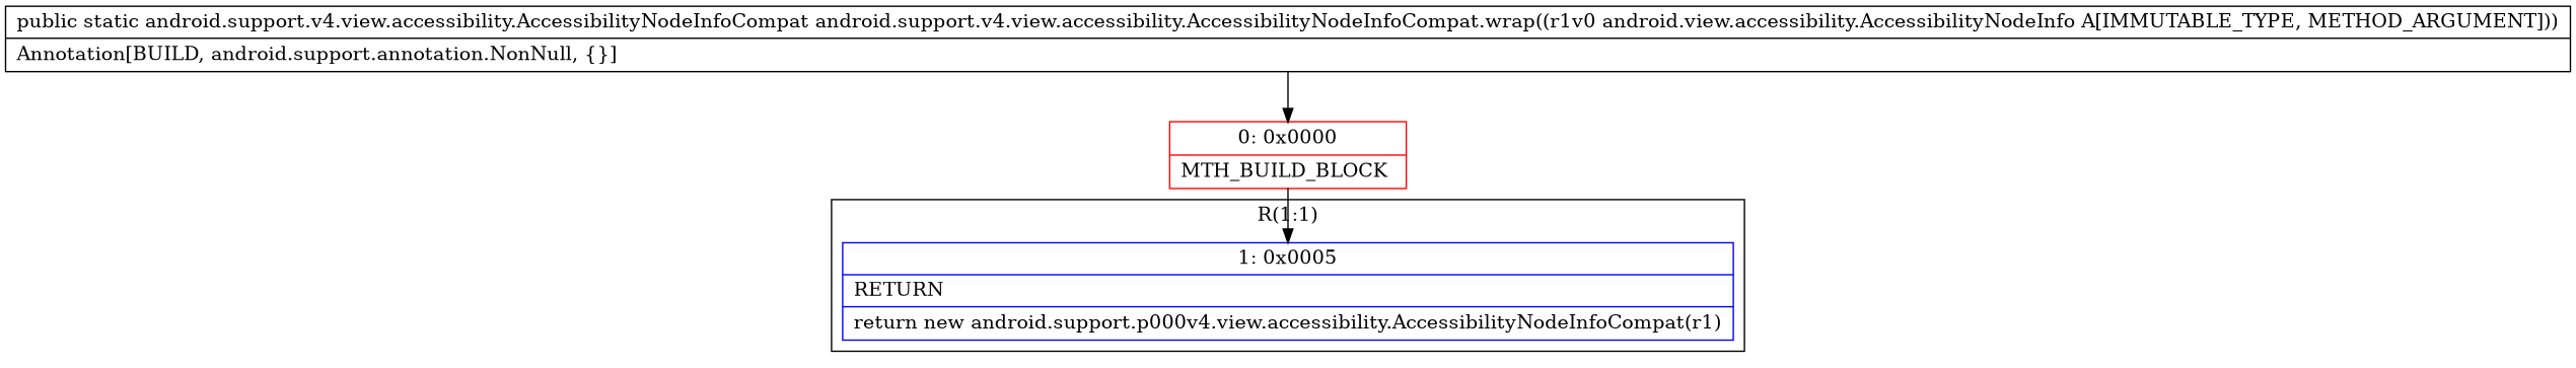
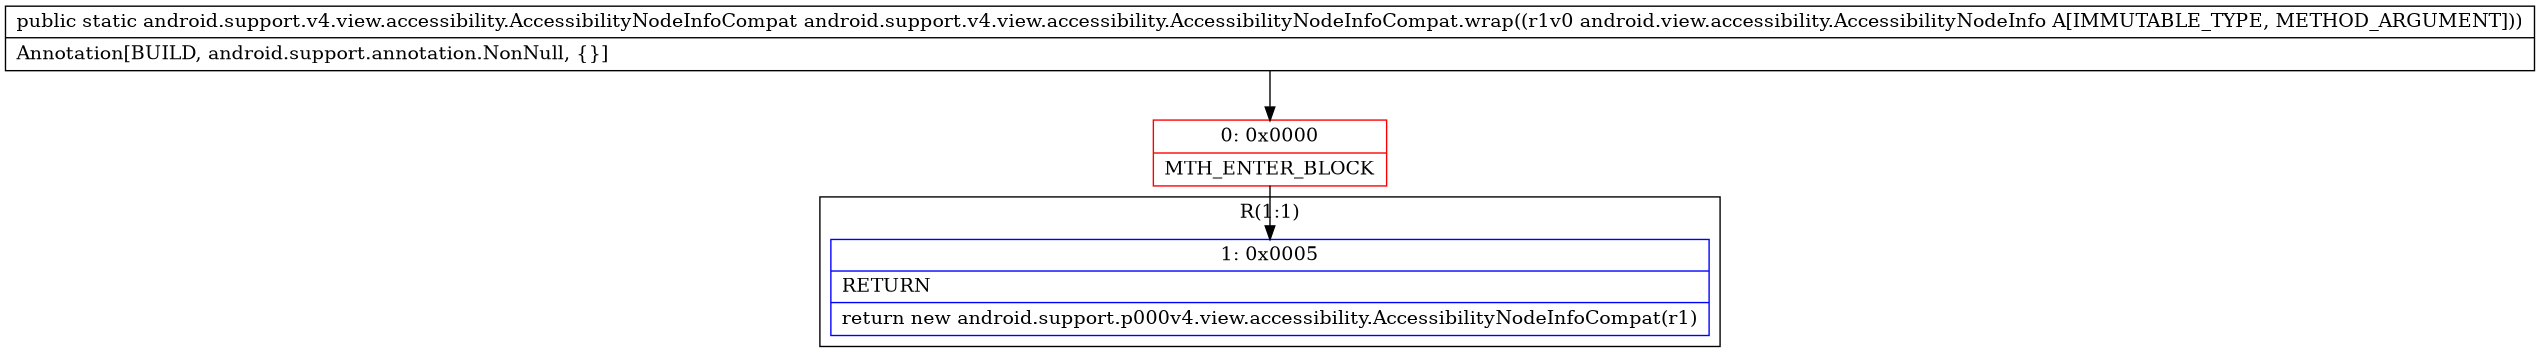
  digraph {
    node [shape=record]
    n1 [color=blue label="{1\:\ 0x0005|RETURN\l|return new android.support.p000v4.view.accessibility.AccessibilityNodeInfoCompat(r1)\l}"]
-   n2 [color=red label="{0\:\ 0x0000|MTH_BUILD_BLOCK\l}"]
+   n2 [color=red label="{0\:\ 0x0000|MTH_ENTER_BLOCK\l}"]
    n3 [label="{public static android.support.v4.view.accessibility.AccessibilityNodeInfoCompat android.support.v4.view.accessibility.AccessibilityNodeInfoCompat.wrap((r1v0 android.view.accessibility.AccessibilityNodeInfo A[IMMUTABLE_TYPE, METHOD_ARGUMENT]))  | Annotation[BUILD, android.support.annotation.NonNull, \{\}]\l}"]
    subgraph cluster_1 {
      label="R(1:1)"
      n1
    }
    n2 -> n1
    n3 -> n2
  }
